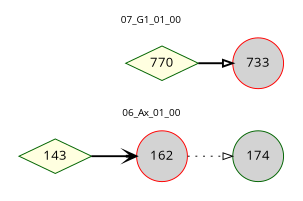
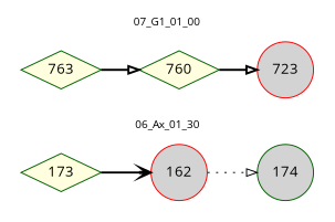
  digraph {
    fontname="Open Sans"
    rankdir=LR
    node [color=darkgreen fillcolor=lightyellow fontname="Open Sans" shape=diamond style=filled]
    edge [arrowhead=onormal color=black fontname="Open Sans" style=bold]
-   n1 [label=143]
+   n1 [label=173]
    n2 [color=red fillcolor=lightgrey label=162 shape=circle]
    n3 [fillcolor=lightgrey label=174 shape=circle]
-   n5 [label=770]
-   n6 [color=red fillcolor=lightgrey label=733 shape=circle]
+   n4 [label=763]
+   n5 [label=760]
+   n6 [color=red fillcolor=lightgrey label=723 shape=circle]
    subgraph cluster_1 {
      color=white
      fontsize=10
-     label="06_Ax_01_00"
+     label="06_Ax_01_30"
      n1
      n2
      n3
    }
    subgraph cluster_2 {
      color=white
      fontsize=10
      label="07_G1_01_00"
+     n4
      n5
      n6
    }
    n1 -> n2 [arrowhead=vee]
    n2 -> n3 [style=dotted]
+   n4 -> n5
    n5 -> n6
  }
